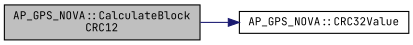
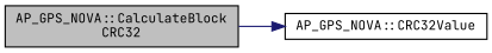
  digraph {
    rankdir=LR
    fontname="JetBrains Mono"
    node [color=black fontname="JetBrains Mono" fontsize=10 shape=record style=filled]
-   n1 [fillcolor=grey75 fontcolor=black height=0.2 label="AP_GPS_NOVA::CalculateBlock\lCRC12" width=0.4]
+   n1 [fillcolor=grey75 fontcolor=black height=0.2 label="AP_GPS_NOVA::CalculateBlock\lCRC32" width=0.4]
    n2 [fillcolor=white height=0.2 label="AP_GPS_NOVA::CRC32Value" width=0.4]
    n1 -> n2 [color=midnightblue fontname="JetBrains Mono" fontsize=10 labelfontname=Helvetica labelfontsize=10 style=solid]
  }
